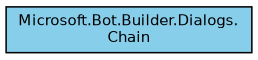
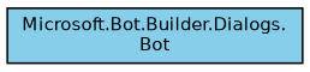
  digraph {
    rankdir=LR
-   n1 [color=black fillcolor=skyblue fontname=Helvetica fontsize=10 height=0.2 label="Microsoft.Bot.Builder.Dialogs.\lChain" shape=record style=filled width=0.4]
+   n1 [color=black fillcolor=skyblue fontname=Helvetica fontsize=10 height=0.2 label="Microsoft.Bot.Builder.Dialogs.\lBot" shape=record style=filled width=0.4]
  }
